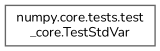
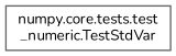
  digraph {
    rankdir=LR
    fontname=Nunito
-   n1 [color=grey40 fillcolor=white fontname=Nunito fontsize=10 height=0.2 label="numpy.core.tests.test\l_core.TestStdVar" shape=box style=filled width=0.4]
+   n1 [color=grey40 fillcolor=white fontname=Nunito fontsize=10 height=0.2 label="numpy.core.tests.test\l_numeric.TestStdVar" shape=box style=filled width=0.4]
  }
